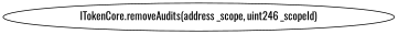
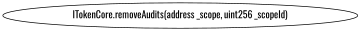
  digraph {
    fontname=Oswald
-   "ITokenCore.removeAudits(address _scope, uint256 _scopeId)" [height=0.5 width=6.9733 fontname=Oswald label="ITokenCore.removeAudits(address _scope, uint246 _scopeId)"]
+   "ITokenCore.removeAudits(address _scope, uint256 _scopeId)" [height=0.5 width=6.9733 fontname=Oswald]
  }
